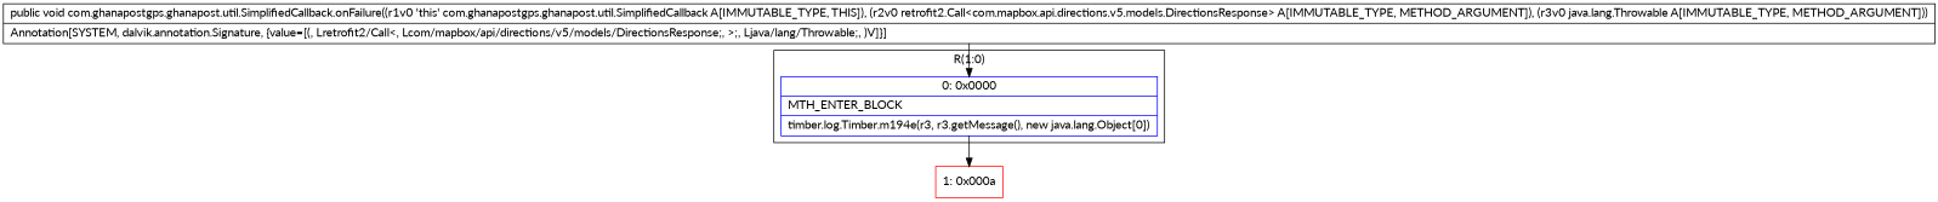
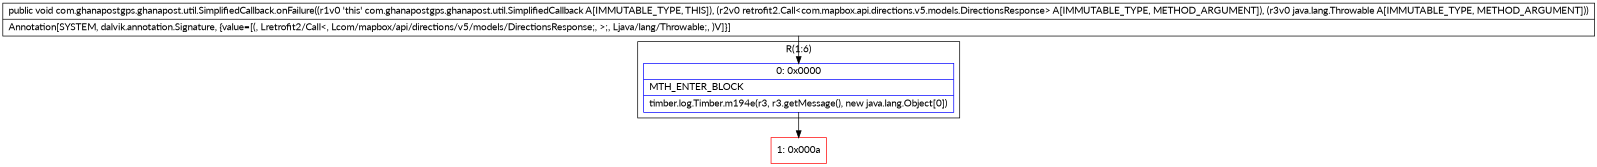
  digraph {
    fontname=Lato
    node [shape=record fontname=Lato]
    edge [fontname=Lato]
    n1 [color=blue label="{0\:\ 0x0000|MTH_ENTER_BLOCK\l|timber.log.Timber.m194e(r3, r3.getMessage(), new java.lang.Object[0])\l}"]
    n2 [color=red label="{1\:\ 0x000a}"]
    n3 [label="{public void com.ghanapostgps.ghanapost.util.SimplifiedCallback.onFailure((r1v0 'this' com.ghanapostgps.ghanapost.util.SimplifiedCallback A[IMMUTABLE_TYPE, THIS]), (r2v0 retrofit2.Call\<com.mapbox.api.directions.v5.models.DirectionsResponse\> A[IMMUTABLE_TYPE, METHOD_ARGUMENT]), (r3v0 java.lang.Throwable A[IMMUTABLE_TYPE, METHOD_ARGUMENT]))  | Annotation[SYSTEM, dalvik.annotation.Signature, \{value=[(, Lretrofit2\/Call\<, Lcom\/mapbox\/api\/directions\/v5\/models\/DirectionsResponse;, \>;, Ljava\/lang\/Throwable;, )V]\}]\l}"]
    subgraph cluster_1 {
-     label="R(1:0)"
+     label="R(1:6)"
      n1
    }
    n1 -> n2
    n3 -> n1
  }
